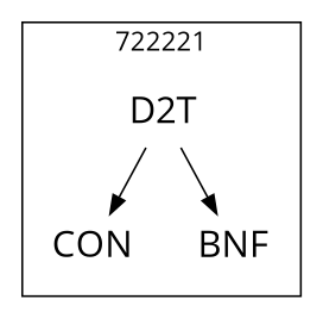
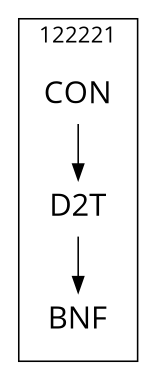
  strict digraph {
    fontname="Open Sans"
    node [fontname="Open Sans" fontsize=20 shape=plaintext]
    edge [fontname="Open Sans"]
    n1 [label=CON]
    n2 [label=BNF]
    n3 [label=D2T]
    subgraph cluster_1 {
-     label=722221
+     label=122221
      labeldoc=t
      n1
      n2
      n3
    }
-   n3 -> n1
+   n1 -> n3
    n3 -> n2
  }
